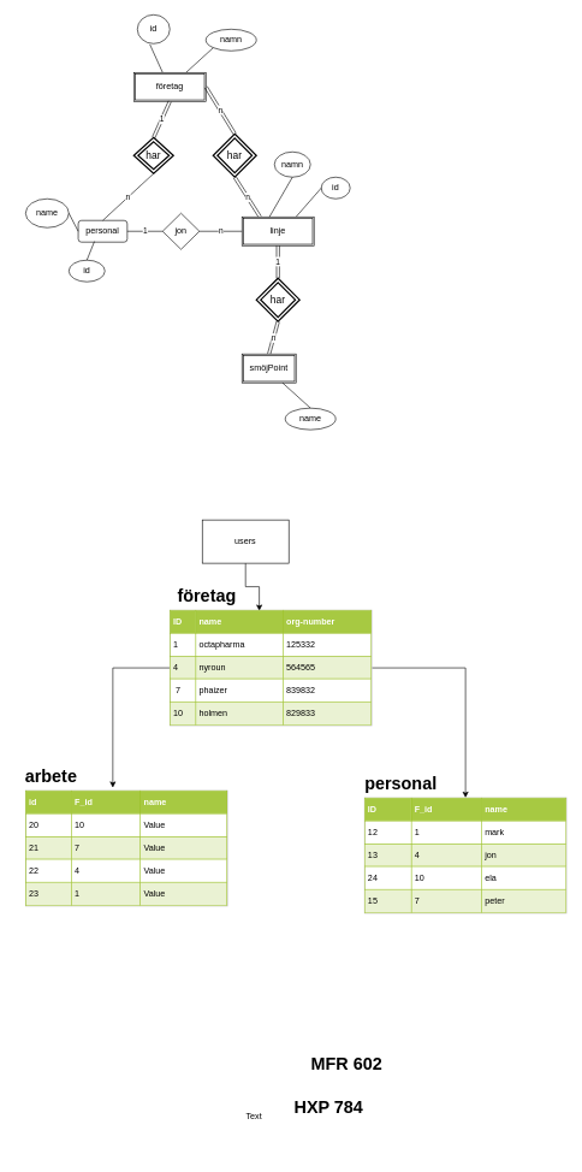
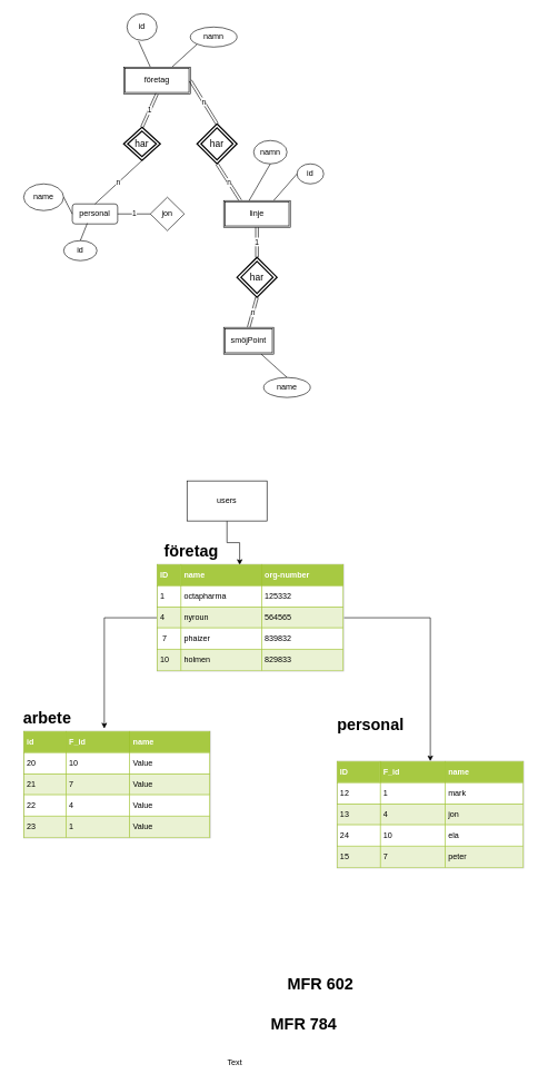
  <mxCell id="0" />
  <mxCell id="1" parent="0" />
  <mxCell id="2" value="namn" style="ellipse;whiteSpace=wrap;html=1;" vertex="1" parent="1"><mxGeometry x="285" y="40" width="70" height="30" as="geometry" /></mxCell>
  <mxCell id="3" value="id" style="ellipse;whiteSpace=wrap;html=1;" vertex="1" parent="1"><mxGeometry x="190" y="20" width="45" height="40" as="geometry" /></mxCell>
  <mxCell id="4" value="" style="endArrow=none;html=1;entryX=0.385;entryY=1.025;entryDx=0;entryDy=0;entryPerimeter=0;exitX=0.5;exitY=0;exitDx=0;exitDy=0;" edge="1" parent="1" target="3"><mxGeometry width="50" height="50" relative="1" as="geometry"><mxPoint x="225" y="100" as="sourcePoint" /><mxPoint x="215" y="165" as="targetPoint" /></mxGeometry></mxCell>
  <mxCell id="5" value="" style="endArrow=none;html=1;entryX=0;entryY=1;entryDx=0;entryDy=0;exitX=0.825;exitY=0;exitDx=0;exitDy=0;exitPerimeter=0;" edge="1" parent="1" target="2"><mxGeometry width="50" height="50" relative="1" as="geometry"><mxPoint x="257.5" y="100" as="sourcePoint" /><mxPoint x="215" y="165" as="targetPoint" /></mxGeometry></mxCell>
  <mxCell id="6" value="personal" style="rounded=1;whiteSpace=wrap;html=1;" vertex="1" parent="1"><mxGeometry x="108" y="305" width="68" height="30" as="geometry" /></mxCell>
  <mxCell id="7" value="n" style="endArrow=none;html=1;entryX=0.5;entryY=1;entryDx=0;entryDy=0;exitX=0.5;exitY=0;exitDx=0;exitDy=0;" edge="1" parent="1" source="6" target="15"><mxGeometry width="50" height="50" relative="1" as="geometry"><mxPoint x="165" y="405" as="sourcePoint" /><mxPoint x="225" y="245" as="targetPoint" /></mxGeometry></mxCell>
  <mxCell id="8" value="name" style="ellipse;whiteSpace=wrap;html=1;" vertex="1" parent="1"><mxGeometry x="35" y="275" width="60" height="40" as="geometry" /></mxCell>
  <mxCell id="9" value="" style="endArrow=none;html=1;entryX=0;entryY=0.5;entryDx=0;entryDy=0;exitX=1;exitY=0.5;exitDx=0;exitDy=0;" edge="1" parent="1" source="8" target="6"><mxGeometry width="50" height="50" relative="1" as="geometry"><mxPoint x="35" y="405" as="sourcePoint" /><mxPoint x="85" y="355" as="targetPoint" /></mxGeometry></mxCell>
  <mxCell id="10" value="id" style="ellipse;whiteSpace=wrap;html=1;" vertex="1" parent="1"><mxGeometry x="95" y="360" width="50" height="30" as="geometry" /></mxCell>
  <mxCell id="11" value="" style="endArrow=none;html=1;entryX=0.33;entryY=0.967;entryDx=0;entryDy=0;entryPerimeter=0;exitX=0.5;exitY=0;exitDx=0;exitDy=0;" edge="1" parent="1" source="10" target="6"><mxGeometry width="50" height="50" relative="1" as="geometry"><mxPoint x="55" y="485" as="sourcePoint" /><mxPoint x="105" y="435" as="targetPoint" /></mxGeometry></mxCell>
  <mxCell id="12" value="företag" style="shape=ext;double=1;rounded=0;whiteSpace=wrap;html=1;" vertex="1" parent="1"><mxGeometry x="185" y="100" width="100" height="40" as="geometry" /></mxCell>
  <mxCell id="13" value="1" style="shape=link;html=1;entryX=0.5;entryY=1;entryDx=0;entryDy=0;exitX=0.5;exitY=0;exitDx=0;exitDy=0;" edge="1" parent="1" source="15" target="12"><mxGeometry width="50" height="50" relative="1" as="geometry"><mxPoint x="225" y="195" as="sourcePoint" /><mxPoint x="145" y="185" as="targetPoint" /><Array as="points" /></mxGeometry></mxCell>
  <mxCell id="14" value="namn" style="ellipse;whiteSpace=wrap;html=1;" vertex="1" parent="1"><mxGeometry x="380" y="210" width="50" height="35" as="geometry" /></mxCell>
  <mxCell id="15" value="har" style="shape=rhombus;double=1;strokeWidth=2;fontSize=17;perimeter=rhombusPerimeter;whiteSpace=wrap;html=1;align=center;fontSize=14;" vertex="1" parent="1"><mxGeometry x="185" y="190" width="55" height="50" as="geometry" /></mxCell>
  <mxCell id="16" value="" style="endArrow=none;html=1;entryX=0.5;entryY=1;entryDx=0;entryDy=0;exitX=0.37;exitY=0.05;exitDx=0;exitDy=0;exitPerimeter=0;" edge="1" parent="1" source="22" target="14"><mxGeometry width="50" height="50" relative="1" as="geometry"><mxPoint x="487" y="99" as="sourcePoint" /><mxPoint x="115" y="525" as="targetPoint" /></mxGeometry></mxCell>
  <mxCell id="17" value="id" style="ellipse;whiteSpace=wrap;html=1;" vertex="1" parent="1"><mxGeometry x="445" y="245" width="40" height="30" as="geometry" /></mxCell>
  <mxCell id="18" value="" style="endArrow=none;html=1;entryX=0;entryY=0.5;entryDx=0;entryDy=0;exitX=0.75;exitY=0;exitDx=0;exitDy=0;" edge="1" parent="1" source="22" target="17"><mxGeometry width="50" height="50" relative="1" as="geometry"><mxPoint x="535" y="110" as="sourcePoint" /><mxPoint x="535" y="45" as="targetPoint" /></mxGeometry></mxCell>
  <mxCell id="19" value="har" style="shape=rhombus;double=1;strokeWidth=2;fontSize=17;perimeter=rhombusPerimeter;whiteSpace=wrap;html=1;align=center;fontSize=14;" vertex="1" parent="1"><mxGeometry x="295" y="185" width="60" height="60" as="geometry" /></mxCell>
  <mxCell id="20" value="n" style="shape=link;html=1;entryX=0.25;entryY=0;entryDx=0;entryDy=0;exitX=0.5;exitY=1;exitDx=0;exitDy=0;" edge="1" parent="1" source="19" target="22"><mxGeometry width="50" height="50" relative="1" as="geometry"><mxPoint x="242.5" y="255" as="sourcePoint" /><mxPoint x="455" y="120" as="targetPoint" /><Array as="points" /></mxGeometry></mxCell>
  <mxCell id="21" value="n" style="shape=link;html=1;entryX=0.5;entryY=0;entryDx=0;entryDy=0;exitX=1;exitY=0.5;exitDx=0;exitDy=0;" edge="1" parent="1" source="12" target="19"><mxGeometry width="50" height="50" relative="1" as="geometry"><mxPoint x="405" y="132.5" as="sourcePoint" /><mxPoint x="465" y="130" as="targetPoint" /><Array as="points" /></mxGeometry></mxCell>
  <mxCell id="22" value="linje" style="shape=ext;double=1;rounded=0;whiteSpace=wrap;html=1;" vertex="1" parent="1"><mxGeometry x="335" y="300" width="100" height="40" as="geometry" /></mxCell>
  <mxCell id="23" value="har" style="shape=rhombus;double=1;strokeWidth=2;fontSize=17;perimeter=rhombusPerimeter;whiteSpace=wrap;html=1;align=center;fontSize=14;" vertex="1" parent="1"><mxGeometry x="355" y="385" width="60" height="60" as="geometry" /></mxCell>
  <mxCell id="24" value="1" style="shape=link;html=1;exitX=0.5;exitY=0;exitDx=0;exitDy=0;entryX=0.5;entryY=1;entryDx=0;entryDy=0;" edge="1" parent="1" source="23" target="22"><mxGeometry width="50" height="50" relative="1" as="geometry"><mxPoint x="405" y="132.5" as="sourcePoint" /><mxPoint x="475" y="132.5" as="targetPoint" /><Array as="points" /></mxGeometry></mxCell>
  <mxCell id="25" value="n" style="shape=link;html=1;entryX=0.5;entryY=1;entryDx=0;entryDy=0;exitX=0.5;exitY=0;exitDx=0;exitDy=0;" edge="1" parent="1" source="26" target="23"><mxGeometry width="50" height="50" relative="1" as="geometry"><mxPoint x="515" y="365" as="sourcePoint" /><mxPoint x="525" y="152.5" as="targetPoint" /><Array as="points" /></mxGeometry></mxCell>
  <mxCell id="26" value="smöjPoint" style="shape=ext;double=1;rounded=0;whiteSpace=wrap;html=1;" vertex="1" parent="1"><mxGeometry x="335" y="490" width="75" height="40" as="geometry" /></mxCell>
  <mxCell id="27" value="name" style="ellipse;whiteSpace=wrap;html=1;" vertex="1" parent="1"><mxGeometry x="395" y="565" width="70" height="30" as="geometry" /></mxCell>
  <mxCell id="28" value="" style="endArrow=none;html=1;exitX=0.75;exitY=1;exitDx=0;exitDy=0;entryX=0.5;entryY=0;entryDx=0;entryDy=0;" edge="1" parent="1" source="26" target="27"><mxGeometry width="50" height="50" relative="1" as="geometry"><mxPoint x="550" y="112.5" as="sourcePoint" /><mxPoint x="575" y="510" as="targetPoint" /></mxGeometry></mxCell>
  <mxCell id="29" value="jon" style="rhombus;whiteSpace=wrap;html=1;" vertex="1" parent="1"><mxGeometry x="225" y="295" width="51" height="50" as="geometry" /></mxCell>
  <mxCell id="30" value="1" style="endArrow=none;html=1;entryX=0;entryY=0.5;entryDx=0;entryDy=0;exitX=1;exitY=0.5;exitDx=0;exitDy=0;" edge="1" parent="1" source="6" target="29"><mxGeometry width="50" height="50" relative="1" as="geometry"><mxPoint x="35" y="665" as="sourcePoint" /><mxPoint x="85" y="615" as="targetPoint" /></mxGeometry></mxCell>
- <mxCell id="31" value="n" style="endArrow=none;html=1;entryX=0;entryY=0.5;entryDx=0;entryDy=0;exitX=1;exitY=0.5;exitDx=0;exitDy=0;" edge="1" parent="1" source="29" target="22"><mxGeometry width="50" height="50" relative="1" as="geometry"><mxPoint x="35" y="665" as="sourcePoint" /><mxPoint x="85" y="615" as="targetPoint" /></mxGeometry></mxCell>
  <mxCell id="32" style="edgeStyle=orthogonalEdgeStyle;rounded=0;orthogonalLoop=1;jettySize=auto;html=1;exitX=0.5;exitY=1;exitDx=0;exitDy=0;entryX=0.443;entryY=0.006;entryDx=0;entryDy=0;entryPerimeter=0;" edge="1" parent="1" source="33" target="36"><mxGeometry relative="1" as="geometry" /></mxCell>
  <mxCell id="33" value="users" style="rounded=0;whiteSpace=wrap;html=1;" vertex="1" parent="1"><mxGeometry x="280" y="720" width="120" height="60" as="geometry" /></mxCell>
  <mxCell id="34" style="edgeStyle=orthogonalEdgeStyle;rounded=0;orthogonalLoop=1;jettySize=auto;html=1;exitX=1;exitY=0.5;exitDx=0;exitDy=0;entryX=0.5;entryY=0;entryDx=0;entryDy=0;" edge="1" parent="1" source="36" target="37"><mxGeometry relative="1" as="geometry" /></mxCell>
  <mxCell id="35" style="edgeStyle=orthogonalEdgeStyle;rounded=0;orthogonalLoop=1;jettySize=auto;html=1;entryX=0.432;entryY=-0.025;entryDx=0;entryDy=0;entryPerimeter=0;exitX=0;exitY=0.5;exitDx=0;exitDy=0;" edge="1" parent="1" source="36" target="38"><mxGeometry relative="1" as="geometry" /></mxCell>
  <mxCell id="36" value="&lt;table border=&quot;1&quot; width=&quot;100%&quot; cellpadding=&quot;4&quot; style=&quot;width: 100% ; height: 100% ; border-collapse: collapse&quot;&gt;&lt;tbody&gt;&lt;tr style=&quot;background-color: #a7c942 ; color: #ffffff ; border: 1px solid #98bf21&quot;&gt;&lt;th align=&quot;left&quot;&gt;ID&lt;/th&gt;&lt;th align=&quot;left&quot;&gt;name&lt;/th&gt;&lt;th align=&quot;left&quot;&gt;org-number&lt;/th&gt;&lt;/tr&gt;&lt;tr style=&quot;border: 1px solid #98bf21&quot;&gt;&lt;td&gt;1&lt;/td&gt;&lt;td&gt;octapharma&amp;nbsp;&lt;/td&gt;&lt;td&gt;125332&lt;/td&gt;&lt;/tr&gt;&lt;tr style=&quot;background-color: #eaf2d3 ; border: 1px solid #98bf21&quot;&gt;&lt;td&gt;4&lt;/td&gt;&lt;td&gt;nyroun&lt;/td&gt;&lt;td&gt;564565&lt;/td&gt;&lt;/tr&gt;&lt;tr style=&quot;border: 1px solid #98bf21&quot;&gt;&lt;td&gt;&amp;nbsp;7&lt;/td&gt;&lt;td&gt;phaizer&lt;/td&gt;&lt;td&gt;839832&lt;/td&gt;&lt;/tr&gt;&lt;tr style=&quot;background-color: #eaf2d3 ; border: 1px solid #98bf21&quot;&gt;&lt;td&gt;10&lt;/td&gt;&lt;td&gt;holmen&lt;/td&gt;&lt;td&gt;829833&lt;/td&gt;&lt;/tr&gt;&lt;/tbody&gt;&lt;/table&gt;" style="text;html=1;strokeColor=#c0c0c0;fillColor=#ffffff;overflow=fill;rounded=0;" vertex="1" parent="1"><mxGeometry x="235" y="845" width="280" height="160" as="geometry" /></mxCell>
- <mxCell id="37" value="&lt;table border=&quot;1&quot; width=&quot;100%&quot; cellpadding=&quot;4&quot; style=&quot;width: 100% ; height: 100% ; border-collapse: collapse&quot;&gt;&lt;tbody&gt;&lt;tr style=&quot;background-color: #a7c942 ; color: #ffffff ; border: 1px solid #98bf21&quot;&gt;&lt;th align=&quot;left&quot;&gt;ID&lt;/th&gt;&lt;th align=&quot;left&quot;&gt;F_id&lt;/th&gt;&lt;th align=&quot;left&quot;&gt;name&lt;/th&gt;&lt;/tr&gt;&lt;tr style=&quot;border: 1px solid #98bf21&quot;&gt;&lt;td&gt;12&lt;/td&gt;&lt;td&gt;1&lt;/td&gt;&lt;td&gt;mark&lt;/td&gt;&lt;/tr&gt;&lt;tr style=&quot;background-color: #eaf2d3 ; border: 1px solid #98bf21&quot;&gt;&lt;td&gt;13&lt;/td&gt;&lt;td&gt;4&lt;/td&gt;&lt;td&gt;jon&lt;/td&gt;&lt;/tr&gt;&lt;tr style=&quot;border: 1px solid #98bf21&quot;&gt;&lt;td&gt;24&lt;/td&gt;&lt;td&gt;10&lt;/td&gt;&lt;td&gt;ela&lt;/td&gt;&lt;/tr&gt;&lt;tr style=&quot;background-color: #eaf2d3 ; border: 1px solid #98bf21&quot;&gt;&lt;td&gt;15&lt;/td&gt;&lt;td&gt;7&lt;/td&gt;&lt;td&gt;peter&lt;/td&gt;&lt;/tr&gt;&lt;/tbody&gt;&lt;/table&gt;" style="text;html=1;strokeColor=#c0c0c0;fillColor=#ffffff;overflow=fill;rounded=0;" vertex="1" parent="1"><mxGeometry x="505" y="1105" width="280" height="160" as="geometry" /></mxCell>
+ <mxCell id="37" value="&lt;table border=&quot;1&quot; width=&quot;100%&quot; cellpadding=&quot;4&quot; style=&quot;width: 100% ; height: 100% ; border-collapse: collapse&quot;&gt;&lt;tbody&gt;&lt;tr style=&quot;background-color: #a7c942 ; color: #ffffff ; border: 1px solid #98bf21&quot;&gt;&lt;th align=&quot;left&quot;&gt;ID&lt;/th&gt;&lt;th align=&quot;left&quot;&gt;F_id&lt;/th&gt;&lt;th align=&quot;left&quot;&gt;name&lt;/th&gt;&lt;/tr&gt;&lt;tr style=&quot;border: 1px solid #98bf21&quot;&gt;&lt;td&gt;12&lt;/td&gt;&lt;td&gt;1&lt;/td&gt;&lt;td&gt;mark&lt;/td&gt;&lt;/tr&gt;&lt;tr style=&quot;background-color: #eaf2d3 ; border: 1px solid #98bf21&quot;&gt;&lt;td&gt;13&lt;/td&gt;&lt;td&gt;4&lt;/td&gt;&lt;td&gt;jon&lt;/td&gt;&lt;/tr&gt;&lt;tr style=&quot;border: 1px solid #98bf21&quot;&gt;&lt;td&gt;24&lt;/td&gt;&lt;td&gt;10&lt;/td&gt;&lt;td&gt;ela&lt;/td&gt;&lt;/tr&gt;&lt;tr style=&quot;background-color: #eaf2d3 ; border: 1px solid #98bf21&quot;&gt;&lt;td&gt;15&lt;/td&gt;&lt;td&gt;7&lt;/td&gt;&lt;td&gt;peter&lt;/td&gt;&lt;/tr&gt;&lt;/tbody&gt;&lt;/table&gt;" style="text;html=1;strokeColor=#c0c0c0;fillColor=#ffffff;overflow=fill;rounded=0;" vertex="1" parent="1"><mxGeometry x="505" y="1140" width="280" height="160" as="geometry" /></mxCell>
  <mxCell id="38" value="&lt;table border=&quot;1&quot; width=&quot;100%&quot; cellpadding=&quot;4&quot; style=&quot;width: 100% ; height: 100% ; border-collapse: collapse&quot;&gt;&lt;tbody&gt;&lt;tr style=&quot;background-color: #a7c942 ; color: #ffffff ; border: 1px solid #98bf21&quot;&gt;&lt;th align=&quot;left&quot;&gt;id&lt;/th&gt;&lt;th align=&quot;left&quot;&gt;F_id&lt;/th&gt;&lt;th align=&quot;left&quot;&gt;name&lt;/th&gt;&lt;/tr&gt;&lt;tr style=&quot;border: 1px solid #98bf21&quot;&gt;&lt;td&gt;20&lt;/td&gt;&lt;td&gt;10&lt;/td&gt;&lt;td&gt;Value&amp;nbsp;&lt;/td&gt;&lt;/tr&gt;&lt;tr style=&quot;background-color: #eaf2d3 ; border: 1px solid #98bf21&quot;&gt;&lt;td&gt;21&lt;/td&gt;&lt;td&gt;7&lt;/td&gt;&lt;td&gt;Value&amp;nbsp;&lt;/td&gt;&lt;/tr&gt;&lt;tr style=&quot;border: 1px solid #98bf21&quot;&gt;&lt;td&gt;22&lt;/td&gt;&lt;td&gt;4&lt;/td&gt;&lt;td&gt;Value&amp;nbsp;&lt;/td&gt;&lt;/tr&gt;&lt;tr style=&quot;background-color: #eaf2d3 ; border: 1px solid #98bf21&quot;&gt;&lt;td&gt;23&lt;/td&gt;&lt;td&gt;1&lt;/td&gt;&lt;td&gt;Value&lt;/td&gt;&lt;/tr&gt;&lt;/tbody&gt;&lt;/table&gt;" style="text;html=1;strokeColor=#c0c0c0;fillColor=#ffffff;overflow=fill;rounded=0;" vertex="1" parent="1"><mxGeometry x="35" y="1095" width="280" height="160" as="geometry" /></mxCell>
  <mxCell id="39" value="arbete" style="text;strokeColor=none;fillColor=none;html=1;fontSize=24;fontStyle=1;verticalAlign=middle;align=center;" vertex="1" parent="1"><mxGeometry x="20" y="1055" width="100" height="40" as="geometry" /></mxCell>
  <mxCell id="40" value="personal" style="text;strokeColor=none;fillColor=none;html=1;fontSize=24;fontStyle=1;verticalAlign=middle;align=center;" vertex="1" parent="1"><mxGeometry x="505" y="1065" width="100" height="40" as="geometry" /></mxCell>
  <mxCell id="41" value="företag" style="text;strokeColor=none;fillColor=none;html=1;fontSize=24;fontStyle=1;verticalAlign=middle;align=center;" vertex="1" parent="1"><mxGeometry x="236" y="805" width="100" height="40" as="geometry" /></mxCell>
  <mxCell id="42" value="MFR 602" style="text;strokeColor=none;fillColor=none;html=1;fontSize=24;fontStyle=1;verticalAlign=middle;align=center;" vertex="1" parent="1"><mxGeometry x="430" y="1455" width="100" height="40" as="geometry" /></mxCell>
- <mxCell id="43" value="HXP 784" style="text;strokeColor=none;fillColor=none;html=1;fontSize=24;fontStyle=1;verticalAlign=middle;align=center;" vertex="1" parent="1"><mxGeometry x="405" y="1515" width="100" height="40" as="geometry" /></mxCell>
- <mxCell id="44" value="Text" style="text;html=1;resizable=0;points=[];autosize=1;align=left;verticalAlign=top;spacingTop=-4;" vertex="1" parent="1"><mxGeometry x="339" y="1537" width="40" height="20" as="geometry" /></mxCell>
+ <mxCell id="43" value="MFR 784" style="text;strokeColor=none;fillColor=none;html=1;fontSize=24;fontStyle=1;verticalAlign=middle;align=center;" vertex="1" parent="1"><mxGeometry x="405" y="1515" width="100" height="40" as="geometry" /></mxCell>
+ <mxCell id="44" value="Text" style="text;html=1;resizable=0;points=[];autosize=1;align=left;verticalAlign=top;spacingTop=-4;" vertex="1" parent="1"><mxGeometry x="339" y="1582" width="40" height="20" as="geometry" /></mxCell>
